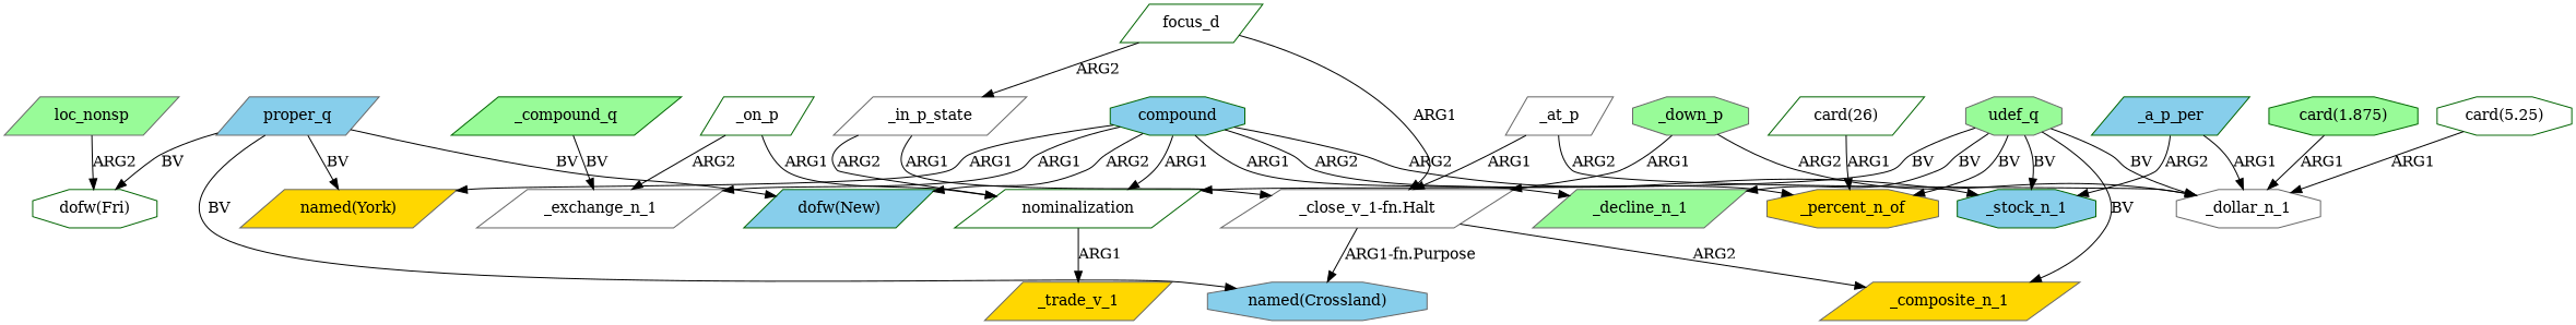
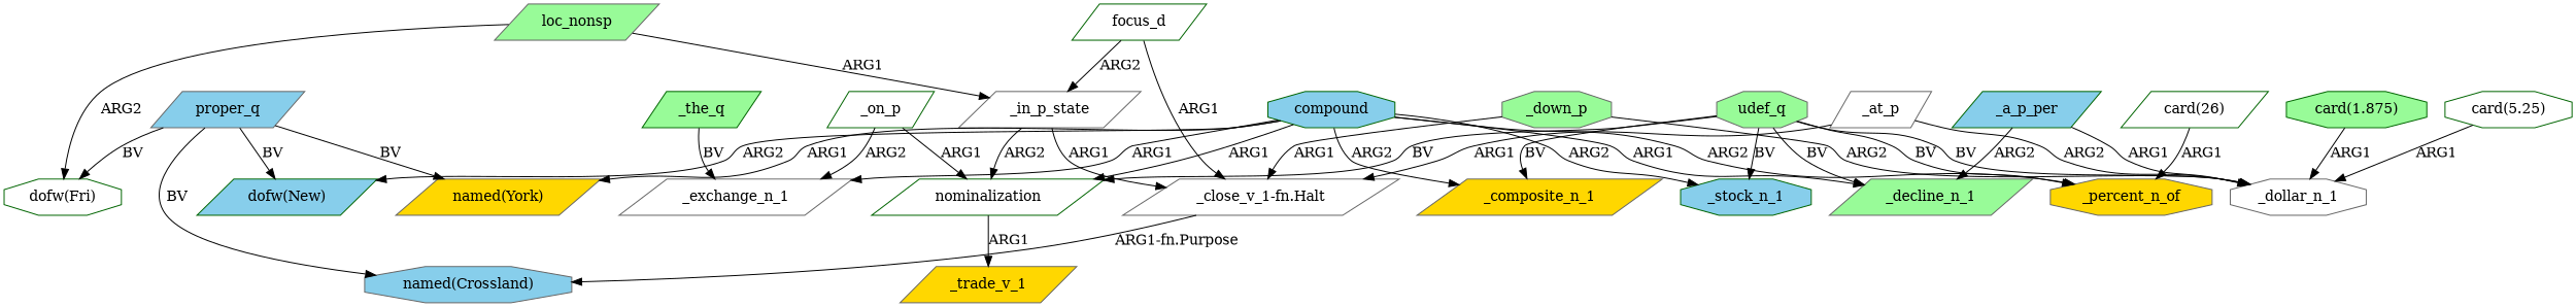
  digraph {
    node [color=gray40 fillcolor=white shape=parallelogram style=filled]
    _on_p [color=darkgreen]
    nominalization [color=darkgreen]
    _exchange_n_1
    _trade_v_1 [fillcolor=gold]
    _in_p_state
    "_close_v_1-fn.Halt"
    "named(Crossland)" [fillcolor=skyblue shape=octagon]
    focus_d [color=darkgreen]
    udef_q [fillcolor=palegreen shape=octagon]
    _decline_n_1 [fillcolor=palegreen]
    _dollar_n_1 [shape=octagon]
    _percent_n_of [fillcolor=gold shape=octagon]
    _stock_n_1 [color=darkgreen fillcolor=skyblue shape=octagon]
    _composite_n_1 [fillcolor=gold]
    _a_p_per [color=darkgreen fillcolor=skyblue]
    proper_q [fillcolor=skyblue]
    "dofw(Fri)" [color=darkgreen shape=octagon]
    n18 [color=darkgreen fillcolor=skyblue label="dofw(New)"]
    "named(York)" [fillcolor=gold]
    _down_p [fillcolor=palegreen shape=octagon]
    compound [color=darkgreen fillcolor=skyblue shape=octagon]
    "card(1.875)" [color=darkgreen fillcolor=palegreen shape=octagon]
    loc_nonsp [fillcolor=palegreen]
    "card(5.25)" [color=darkgreen shape=octagon]
    "card(26)" [color=darkgreen]
    _at_p
-   _the_q [color=darkgreen fillcolor=palegreen label=_compound_q]
+   _the_q [color=darkgreen fillcolor=palegreen]
    _on_p -> nominalization [label=ARG1]
    _on_p -> _exchange_n_1 [label=ARG2]
    nominalization -> _trade_v_1 [label=ARG1]
    _in_p_state -> nominalization [label=ARG2]
    _in_p_state -> "_close_v_1-fn.Halt" [label=ARG1]
    "_close_v_1-fn.Halt" -> "named(Crossland)" [label="ARG1-fn.Purpose"]
    focus_d -> _in_p_state [label=ARG2]
    focus_d -> "_close_v_1-fn.Halt" [label=ARG1]
    udef_q -> nominalization [label=BV]
    udef_q -> _decline_n_1 [label=BV]
    udef_q -> _dollar_n_1 [label=BV]
    udef_q -> _percent_n_of [label=BV]
    udef_q -> _stock_n_1 [label=BV]
    udef_q -> _composite_n_1 [label=BV]
-   _a_p_per -> _stock_n_1 [label=ARG2]
+   _a_p_per -> _decline_n_1 [label=ARG2]
    _a_p_per -> _dollar_n_1 [label=ARG1]
    proper_q -> "named(Crossland)" [label=BV]
    proper_q -> "dofw(Fri)" [label=BV]
    proper_q -> n18 [label=BV]
    proper_q -> "named(York)" [label=BV]
    _down_p -> "_close_v_1-fn.Halt" [label=ARG1]
    _down_p -> _dollar_n_1 [label=ARG2]
    compound -> nominalization [label=ARG1]
    compound -> _exchange_n_1 [label=ARG1]
    compound -> _decline_n_1 [label=ARG1]
    compound -> _percent_n_of [label=ARG2]
    compound -> _stock_n_1 [label=ARG2]
-   "_close_v_1-fn.Halt" -> _composite_n_1 [label=ARG2]
+   compound -> _composite_n_1 [label=ARG2]
    compound -> n18 [label=ARG2]
    compound -> "named(York)" [label=ARG1]
    "card(1.875)" -> _dollar_n_1 [label=ARG1]
+   loc_nonsp -> _in_p_state [label=ARG1]
    loc_nonsp -> "dofw(Fri)" [label=ARG2]
    "card(5.25)" -> _dollar_n_1 [label=ARG1]
    "card(26)" -> _percent_n_of [label=ARG1]
    _at_p -> "_close_v_1-fn.Halt" [label=ARG1]
    _at_p -> _dollar_n_1 [label=ARG2]
    _the_q -> _exchange_n_1 [label=BV]
  }
